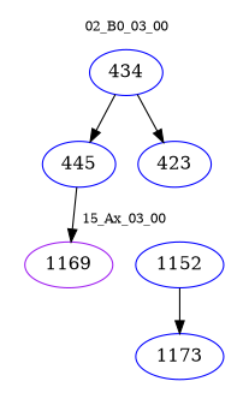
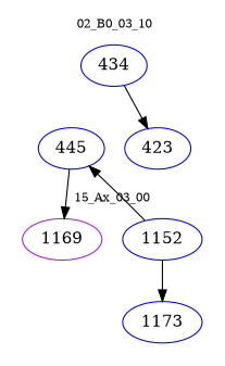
  digraph {
    node [color=blue]
    edge [color=black]
    n1 [label=1152]
    n2 [color=purple label=1169]
    n3 [label=1173]
    n4 [label=434]
    n5 [label=445]
    n6 [label=423]
    subgraph cluster_1 {
      color=white
      fontsize=10
      label="15_Ax_03_00"
      n1
      n2
      n3
    }
    subgraph cluster_2 {
      color=white
      fontsize=10
-     label="02_B0_03_00"
+     label="02_B0_03_10"
      n4
      n5
      n6
    }
    n1 -> n3
-   n4 -> n5
+   n1 -> n5
    n4 -> n6
    n5 -> n2
  }
